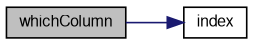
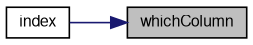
  digraph {
    rankdir=LR
    node [color=black fontname=FreeSans fontsize=10 shape=record]
    n1 [fillcolor=grey75 fontcolor=black height=0.2 label=whichColumn style=filled width=0.4]
    n2 [height=0.2 label=index width=0.4]
-   n1 -> n2 [color=midnightblue fontname=FreeSans fontsize=10 labelfontname=FreeSans labelfontsize=10 style=solid]
+   n2 -> n1 [color=midnightblue fontname=FreeSans fontsize=10 labelfontname=FreeSans labelfontsize=10 style=solid]
  }
